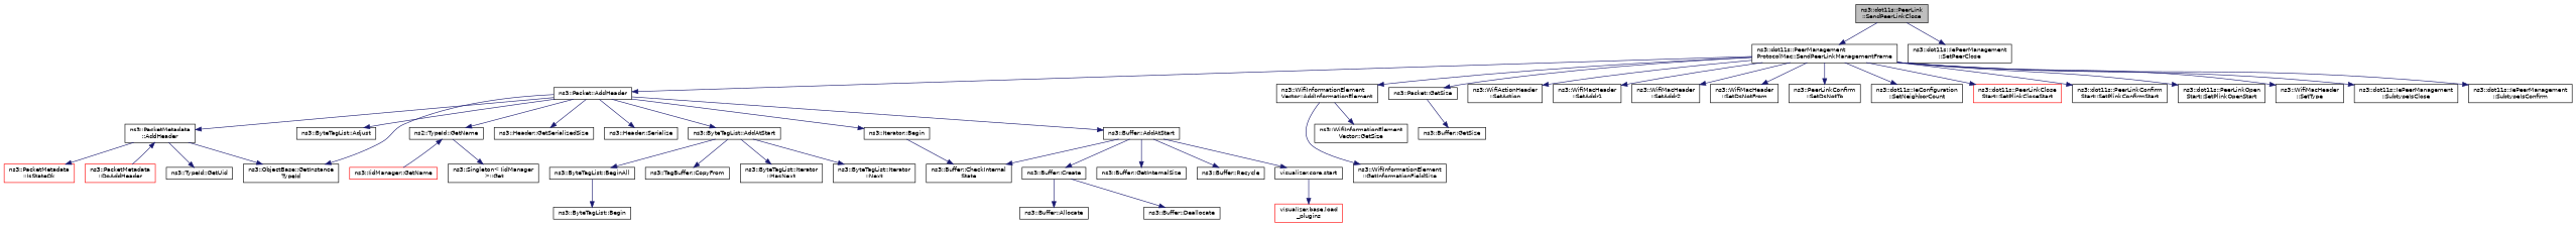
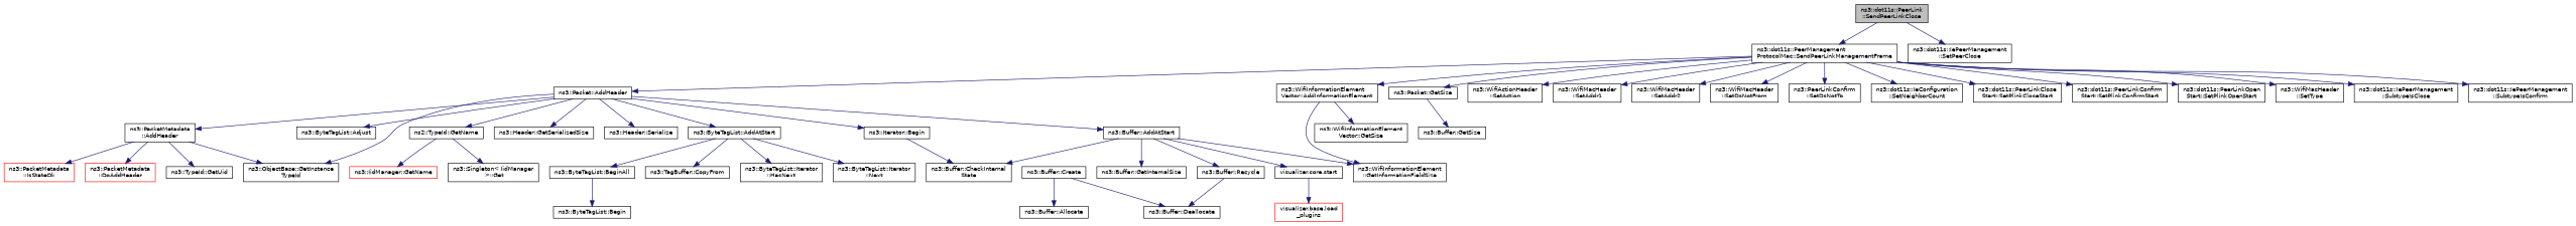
  digraph {
    rankdir=TB
    node [color=black fillcolor=white fontname=Helvetica fontsize=10 shape=record style=filled]
    edge [color=midnightblue fontname=Helvetica fontsize=10 labelfontname=Helvetica labelfontsize=10 style=solid]
    n1 [fillcolor=grey75 fontcolor=black height=0.2 label="ns3::dot11s::PeerLink\l::SendPeerLinkClose" width=0.4]
    n2 [height=0.2 label="ns3::dot11s::PeerManagement\lProtocolMac::SendPeerLinkManagementFrame" width=0.4]
    n3 [height=0.2 label="ns3::dot11s::IePeerManagement\l::SetPeerClose" width=0.4]
    n4 [height=0.2 label="ns3::Packet::AddHeader" width=0.4]
    n5 [height=0.2 label="ns3::WifiInformationElement\lVector::AddInformationElement" width=0.4]
    n6 [height=0.2 label="ns3::Packet::GetSize" width=0.4]
    n7 [height=0.2 label="ns3::WifiActionHeader\l::SetAction" width=0.4]
    n8 [height=0.2 label="ns3::WifiMacHeader\l::SetAddr1" width=0.4]
    n9 [height=0.2 label="ns3::WifiMacHeader\l::SetAddr2" width=0.4]
    n10 [height=0.2 label="ns3::WifiMacHeader\l::SetDsNotFrom" width=0.4]
    n11 [height=0.2 label="ns3::PeerLinkConfirm\l::SetDsNotTo" width=0.4]
    n12 [height=0.2 label="ns3::dot11s::IeConfiguration\l::SetNeighborCount" width=0.4]
-   n13 [color=red height=0.2 label="ns3::dot11s::PeerLinkClose\lStart::SetPlinkCloseStart" width=0.4]
+   n13 [height=0.2 label="ns3::dot11s::PeerLinkClose\lStart::SetPlinkCloseStart" width=0.4]
    n14 [height=0.2 label="ns3::dot11s::PeerLinkConfirm\lStart::SetPlinkConfirmStart" width=0.4]
    n15 [height=0.2 label="ns3::dot11s::PeerLinkOpen\lStart::SetPlinkOpenStart" width=0.4]
    n16 [height=0.2 label="ns3::WifiMacHeader\l::SetType" width=0.4]
    n17 [height=0.2 label="ns3::dot11s::IePeerManagement\l::SubtypeIsClose" width=0.4]
    n18 [height=0.2 label="ns3::dot11s::IePeerManagement\l::SubtypeIsConfirm" width=0.4]
    n19 [height=0.2 label="ns3::ByteTagList::AddAtStart" width=0.4]
    n20 [height=0.2 label="ns3::Buffer::AddAtStart" width=0.4]
    n21 [height=0.2 label="ns3::PacketMetadata\l::AddHeader" width=0.4]
    n22 [height=0.2 label="ns3::ObjectBase::GetInstance\lTypeId" width=0.4]
    n23 [height=0.2 label="ns3::ByteTagList::Adjust" width=0.4]
    n24 [height=0.2 label="ns3::Iterator::Begin" width=0.4]
    n25 [height=0.2 label="ns2::TypeId::GetName" width=0.4]
    n26 [height=0.2 label="ns3::Header::GetSerializedSize" width=0.4]
    n27 [height=0.2 label="ns3::Header::Serialize" width=0.4]
    n28 [height=0.2 label="ns3::WifiInformationElement\l::GetInformationFieldSize" width=0.4]
    n29 [height=0.2 label="ns3::WifiInformationElement\lVector::GetSize" width=0.4]
    n30 [height=0.2 label="ns3::Buffer::GetSize" width=0.4]
    n31 [height=0.2 label="ns3::ByteTagList::BeginAll" width=0.4]
    n32 [height=0.2 label="ns3::TagBuffer::CopyFrom" width=0.4]
    n33 [height=0.2 label="ns3::ByteTagList::Iterator\l::HasNext" width=0.4]
    n34 [height=0.2 label="ns3::ByteTagList::Iterator\l::Next" width=0.4]
    n35 [height=0.2 label="ns3::Buffer::CheckInternal\lState" width=0.4]
    n36 [height=0.2 label="ns3::Buffer::Create" width=0.4]
    n37 [height=0.2 label="ns3::Buffer::GetInternalSize" width=0.4]
    n38 [height=0.2 label="ns3::Buffer::Recycle" width=0.4]
    n39 [height=0.2 label="visualizer.core.start" width=0.4]
    n40 [color=red height=0.2 label="ns3::PacketMetadata\l::DoAddHeader" width=0.4]
    n41 [height=0.2 label="ns3::TypeId::GetUid" width=0.4]
    n42 [color=red height=0.2 label="ns3::PacketMetadata\l::IsStateOk" width=0.4]
    n43 [height=0.2 label="ns3::Singleton\< IidManager\l \>::Get" width=0.4]
    n44 [color=red height=0.2 label="ns3::IidManager::GetName" width=0.4]
    n45 [height=0.2 label="ns3::ByteTagList::Begin" width=0.4]
    n46 [height=0.2 label="ns3::Buffer::Allocate" width=0.4]
    n47 [height=0.2 label="ns3::Buffer::Deallocate" width=0.4]
    n48 [color=red height=0.2 label="visualizer.base.load\l_plugins" width=0.4]
    n1 -> n2
    n1 -> n3
    n2 -> n4
    n2 -> n5
    n2 -> n6
    n2 -> n7
    n2 -> n8
    n2 -> n9
    n2 -> n10
    n2 -> n11
    n2 -> n12
    n2 -> n13
    n2 -> n14
    n2 -> n15
    n2 -> n16
    n2 -> n17
    n2 -> n18
    n4 -> n19
    n4 -> n20
    n4 -> n21
    n4 -> n22
    n4 -> n23
    n4 -> n24
    n4 -> n25
    n4 -> n26
    n4 -> n27
    n5 -> n28
    n5 -> n29
    n6 -> n30
    n19 -> n31
    n19 -> n32
    n19 -> n33
    n19 -> n34
    n20 -> n35
-   n20 -> n36
+   n20 -> n28
    n20 -> n37
    n20 -> n38
    n20 -> n39
    n21 -> n22
-   n40 -> n21
+   n21 -> n40
    n21 -> n41
    n21 -> n42
    n24 -> n35
    n25 -> n43
-   n44 -> n25
+   n25 -> n44
    n31 -> n45
    n36 -> n46
    n36 -> n47
+   n38 -> n47
    n39 -> n48
  }
